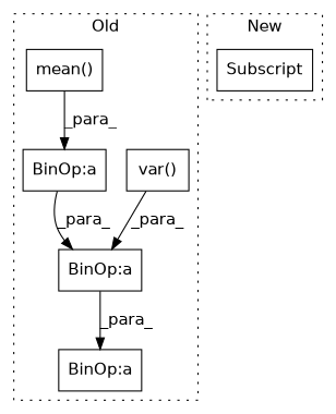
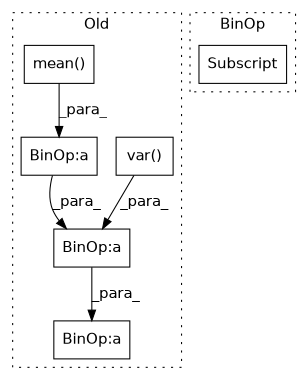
  digraph {
    fontname="DejaVu Sans"
    node [a=82 l=3 shape=box fontname="DejaVu Sans"]
    edge [fontname="DejaVu Sans"]
    n1 [a=75 l=48 label="var()" s=8470]
    n2 [label="BinOp:a" s=8783]
    n3 [label="BinOp:a" s=8651]
    n4 [label="BinOp:a" s=8541]
    n5 [a=75 l=30 label="mean()" s=8423]
    n6 [a=63 l="14,0" label=Subscript s="10625,0"]
    subgraph cluster_1 {
      label=Old
      style=dotted
      n1
      n2
      n3
      n4
      n5
    }
    subgraph cluster_2 {
-     label=New
+     label=BinOp
      style=dotted
      n6
    }
    n1 -> n3 [label=_para_]
    n3 -> n2 [label=_para_]
    n4 -> n3 [label=_para_]
    n5 -> n4 [label=_para_]
  }
